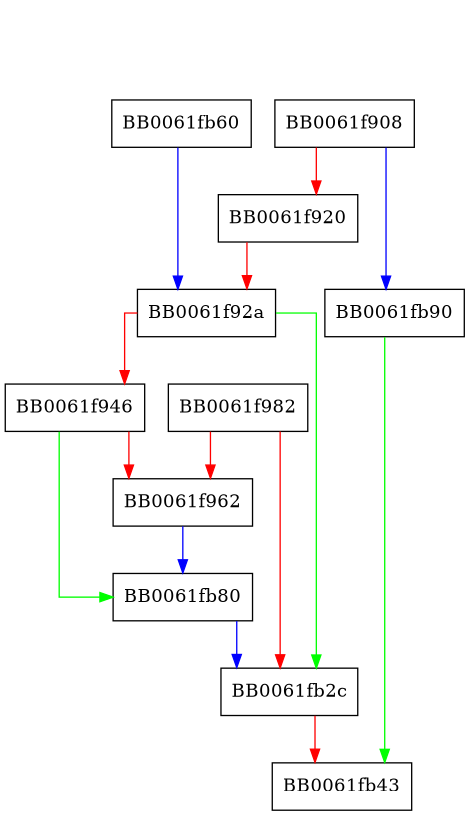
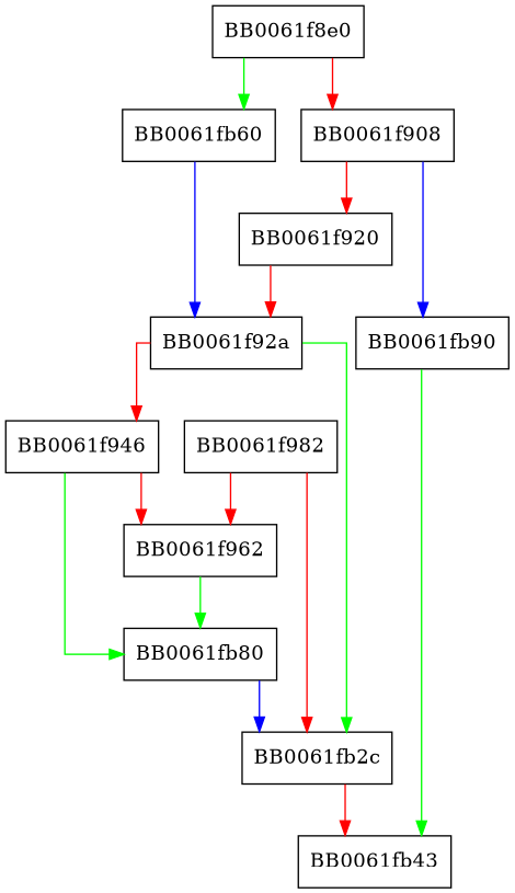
  digraph {
    splines=ortho
    node [shape=box]
    edge [color=red]
+   BB0061f8e0
    BB0061fb60
    BB0061f908
    BB0061f92a
    BB0061fb90
    BB0061f920
    BB0061fb2c
    BB0061f946
    BB0061fb43
    BB0061fb80
    BB0061f962
    BB0061f982
+   BB0061f8e0 -> BB0061fb60 [color=green]
+   BB0061f8e0 -> BB0061f908
    BB0061fb60 -> BB0061f92a [color=blue]
    BB0061f908 -> BB0061fb90 [color=blue]
    BB0061f908 -> BB0061f920
    BB0061f92a -> BB0061fb2c [color=green]
    BB0061f92a -> BB0061f946
    BB0061fb90 -> BB0061fb43 [color=green]
    BB0061f920 -> BB0061f92a
    BB0061fb2c -> BB0061fb43
    BB0061f946 -> BB0061fb80 [color=green]
    BB0061f946 -> BB0061f962
    BB0061fb80 -> BB0061fb2c [color=blue]
-   BB0061f962 -> BB0061fb80 [color=blue]
+   BB0061f962 -> BB0061fb80 [color=green]
    BB0061f982 -> BB0061fb2c
    BB0061f982 -> BB0061f962
  }
